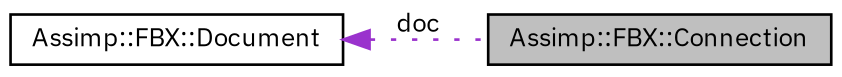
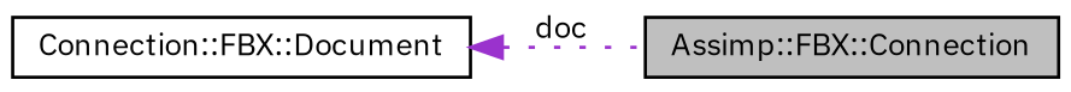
  digraph {
    rankdir=LR
    fontname="IBM Plex Sans"
    node [color=black fontname="IBM Plex Sans" fontsize=10 shape=record style=filled]
    n1 [fillcolor=grey75 fontcolor=black height=0.2 label="Assimp::FBX::Connection" width=0.4]
-   n2 [fillcolor=white height=0.2 label="Assimp::FBX::Document" width=0.4]
+   n2 [fillcolor=white height=0.2 label="Connection::FBX::Document" width=0.4]
    n2 -> n1 [color=darkorchid3 dir=back fontname="IBM Plex Sans" fontsize=10 label=" doc" labelfontname=Helvetica labelfontsize=10 style=dotted]
  }
